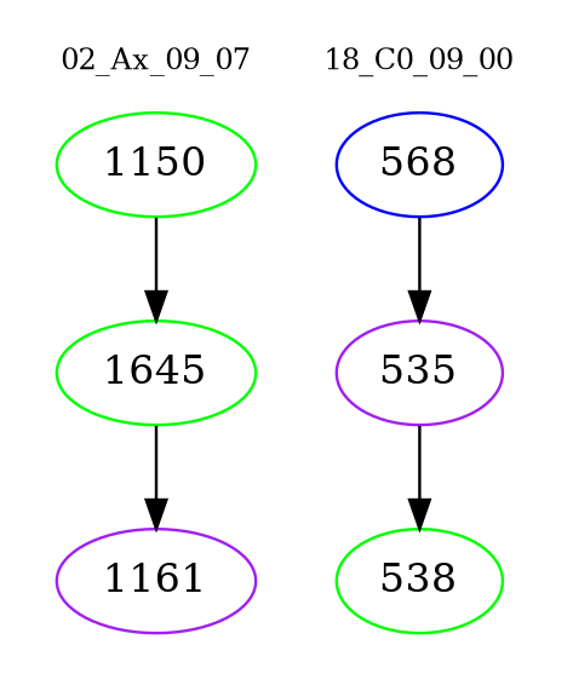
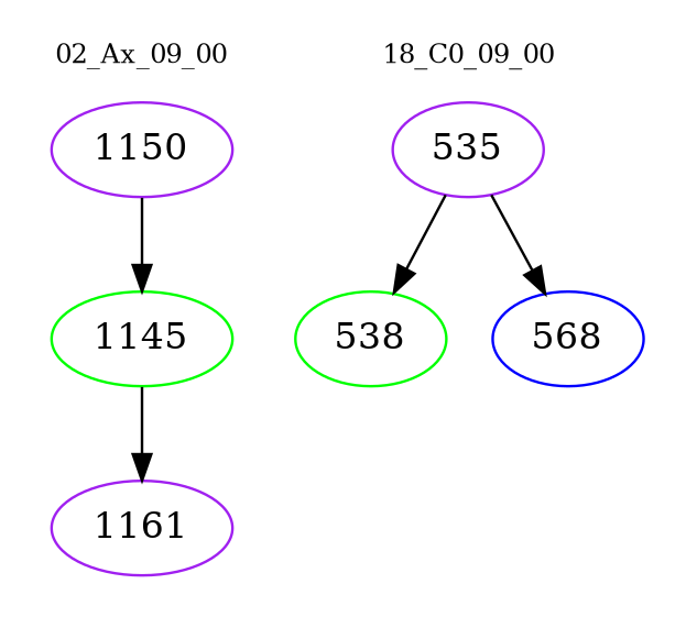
  digraph {
    node [color=purple]
    edge [color=black]
-   n1 [color=green label=1150]
-   n2 [color=green label=1645]
+   n1 [label=1150]
+   n2 [color=green label=1145]
    n3 [label=1161]
    n4 [label=535]
    n5 [color=green label=538]
    n6 [color=blue label=568]
    subgraph cluster_1 {
      color=white
      fontsize=10
-     label="02_Ax_09_07"
+     label="02_Ax_09_00"
      n1
      n2
      n3
    }
    subgraph cluster_2 {
      color=white
      fontsize=10
      label="18_C0_09_00"
      n4
      n5
      n6
    }
    n1 -> n2
    n2 -> n3
    n4 -> n5
-   n6 -> n4
+   n4 -> n6
  }
